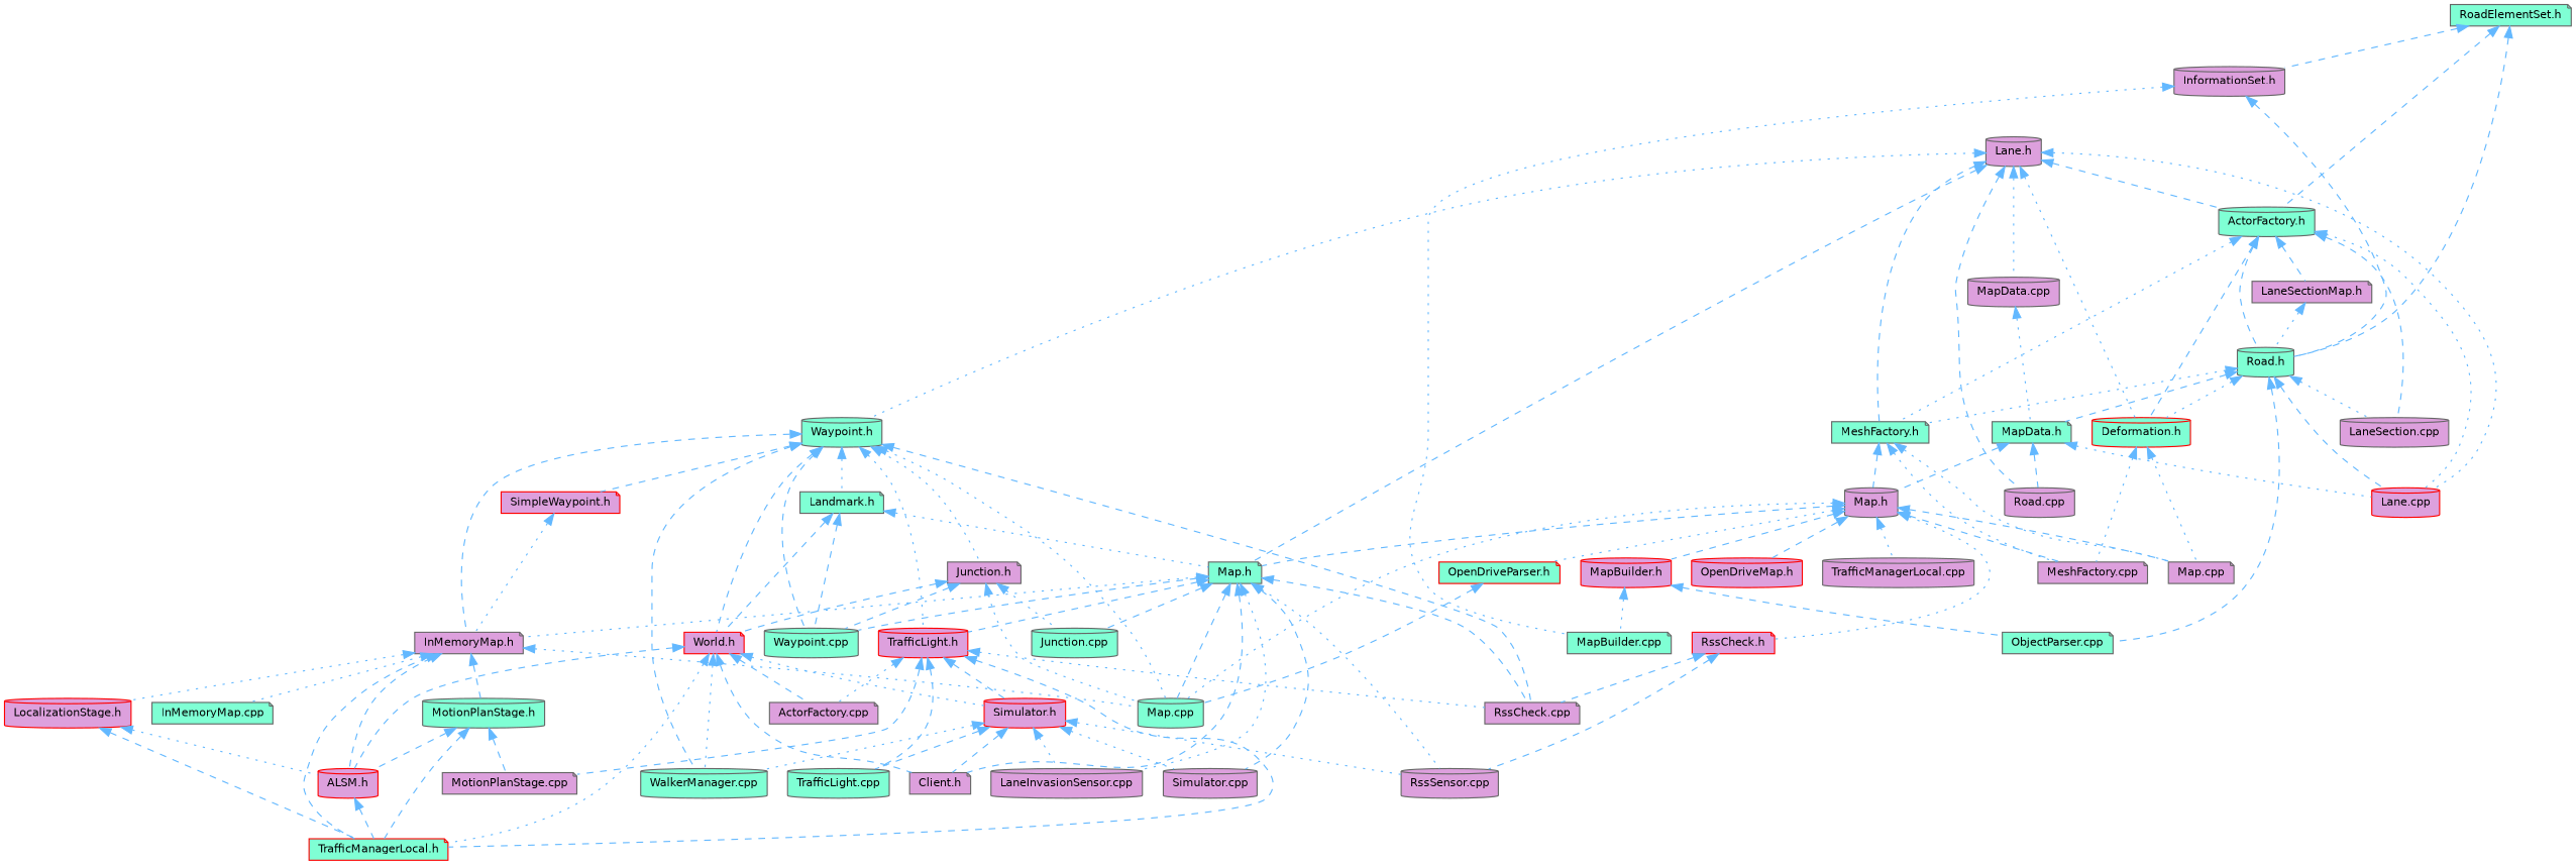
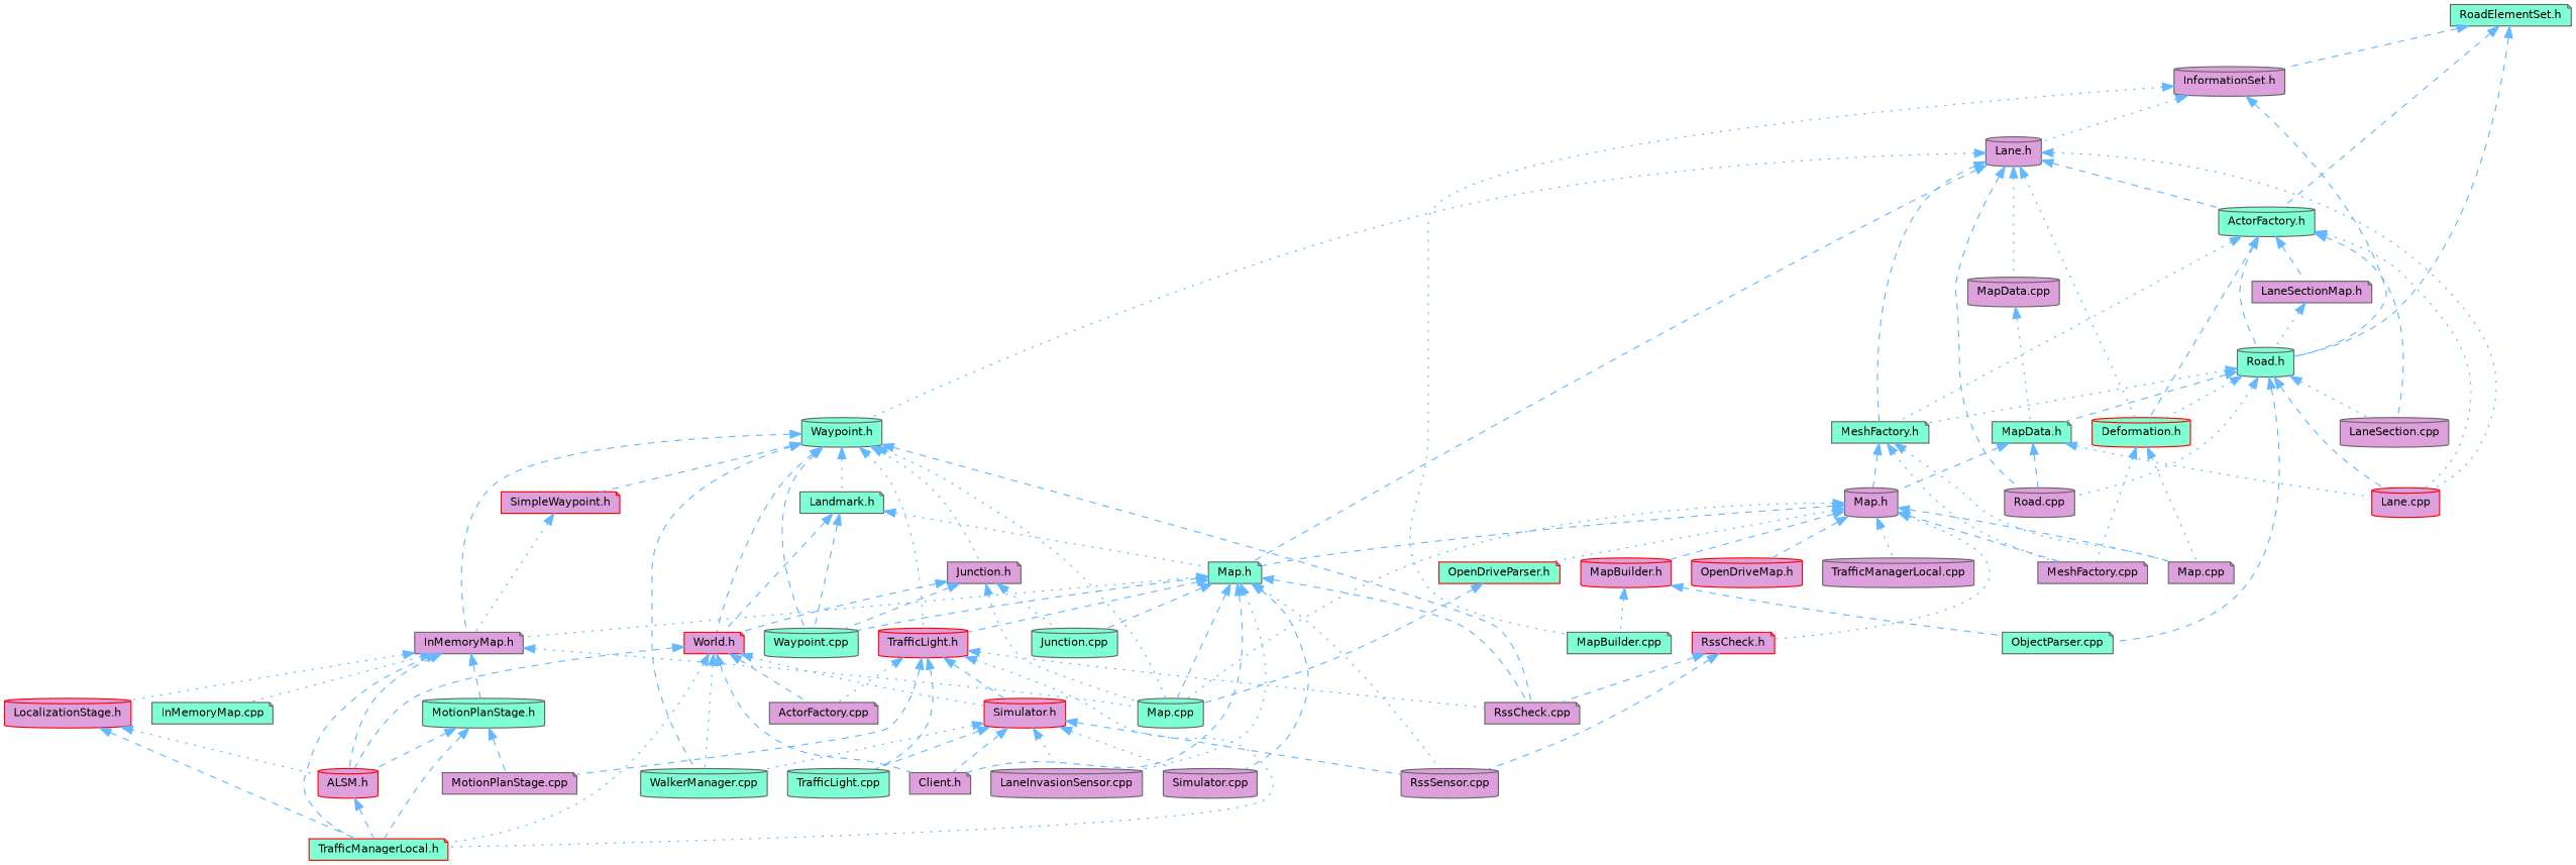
  digraph {
    node [color=grey40 fillcolor=plum fontname=Helvetica fontsize=10 shape=cylinder style=filled]
    edge [color=steelblue1 dir=back fontname=Helvetica fontsize=10 labelfontname=Helvetica labelfontsize=10 style=dashed]
    n1 [color=gray40 fillcolor=aquamarine fontcolor=black height=0.2 label="RoadElementSet.h" shape=note width=0.4]
    n2 [height=0.2 label="InformationSet.h" width=0.4]
    n3 [fillcolor=aquamarine height=0.2 label="ActorFactory.h" width=0.4]
    n4 [fillcolor=aquamarine height=0.2 label="Road.h" width=0.4]
    n5 [height=0.2 label="Lane.h" width=0.4]
    n6 [fillcolor=aquamarine height=0.2 label="MapBuilder.cpp" shape=note width=0.4]
    n7 [color=red fillcolor=aquamarine height=0.2 label="Deformation.h" width=0.4]
    n8 [color=red height=0.2 label="Lane.cpp" width=0.4]
    n9 [fillcolor=aquamarine height=0.2 label="MeshFactory.h" shape=note width=0.4]
    n10 [height=0.2 label="LaneSection.cpp" width=0.4]
    n11 [height=0.2 label="LaneSectionMap.h" shape=note width=0.4]
    n12 [height=0.2 label="Road.cpp" width=0.4]
    n13 [fillcolor=aquamarine height=0.2 label="MapData.h" shape=note width=0.4]
    n14 [fillcolor=aquamarine height=0.2 label="ObjectParser.cpp" shape=note width=0.4]
    n15 [fillcolor=aquamarine height=0.2 label="Map.h" shape=note width=0.4]
    n16 [height=0.2 label="MapData.cpp" width=0.4]
    n17 [fillcolor=aquamarine height=0.2 label="Waypoint.h" width=0.4]
    n18 [height=0.2 label="Map.cpp" shape=note width=0.4]
    n19 [height=0.2 label="MeshFactory.cpp" shape=note width=0.4]
    n20 [fillcolor=aquamarine height=0.2 label="Map.cpp" width=0.4]
    n21 [height=0.2 label="Client.h" shape=note width=0.4]
    n22 [height=0.2 label="InMemoryMap.h" shape=note width=0.4]
    n23 [fillcolor=aquamarine height=0.2 label="Junction.cpp" width=0.4]
    n24 [height=0.2 label="LaneInvasionSensor.cpp" width=0.4]
    n25 [height=0.2 label="RssCheck.cpp" shape=note width=0.4]
    n26 [height=0.2 label="RssSensor.cpp" width=0.4]
    n27 [height=0.2 label="Simulator.cpp" width=0.4]
    n28 [color=red height=0.2 label="TrafficLight.h" width=0.4]
    n29 [fillcolor=aquamarine height=0.2 label="Waypoint.cpp" width=0.4]
    n30 [height=0.2 label="Map.h" width=0.4]
    n31 [fillcolor=aquamarine height=0.2 label="WalkerManager.cpp" width=0.4]
    n32 [height=0.2 label="Junction.h" shape=note width=0.4]
    n33 [color=red height=0.2 label="World.h" shape=note width=0.4]
    n34 [fillcolor=aquamarine height=0.2 label="Landmark.h" shape=note width=0.4]
    n35 [color=red height=0.2 label="SimpleWaypoint.h" shape=note width=0.4]
    n36 [height=0.2 label="TrafficManagerLocal.cpp" width=0.4]
    n37 [color=red height=0.2 label="MapBuilder.h" width=0.4]
    n38 [color=red height=0.2 label="OpenDriveMap.h" width=0.4]
    n39 [color=red fillcolor=aquamarine height=0.2 label="OpenDriveParser.h" shape=note width=0.4]
    n40 [color=red height=0.2 label="RssCheck.h" shape=note width=0.4]
    n41 [color=red height=0.2 label="ALSM.h" width=0.4]
    n42 [color=red fillcolor=aquamarine height=0.2 label="TrafficManagerLocal.h" shape=note width=0.4]
    n43 [fillcolor=aquamarine height=0.2 label="InMemoryMap.cpp" shape=note width=0.4]
    n44 [color=red height=0.2 label="LocalizationStage.h" width=0.4]
    n45 [fillcolor=aquamarine height=0.2 label="MotionPlanStage.h" width=0.4]
    n46 [height=0.2 label="MotionPlanStage.cpp" shape=note width=0.4]
    n47 [height=0.2 label="ActorFactory.cpp" shape=note width=0.4]
    n48 [color=red height=0.2 label="Simulator.h" width=0.4]
    n49 [fillcolor=aquamarine height=0.2 label="TrafficLight.cpp" width=0.4]
    n1 -> n2
    n1 -> n3
    n1 -> n4
    n2 -> n4
+   n2 -> n5 [style=dotted]
    n2 -> n6 [style=dotted]
    n3 -> n4
    n3 -> n7
    n3 -> n8 [style=dotted]
    n3 -> n9 [style=dotted]
    n3 -> n10
    n3 -> n11
    n4 -> n7 [style=dotted]
    n4 -> n8
    n4 -> n9 [style=dotted]
    n4 -> n10 [style=dotted]
+   n4 -> n12 [style=dotted]
    n4 -> n13
    n4 -> n14
    n5 -> n3
    n5 -> n7 [style=dotted]
    n5 -> n8 [style=dotted]
    n5 -> n9
    n5 -> n12
    n5 -> n15
    n5 -> n16 [style=dotted]
    n5 -> n17 [style=dotted]
    n7 -> n18 [style=dotted]
    n7 -> n19 [style=dotted]
    n9 -> n18 [style=dotted]
    n9 -> n19 [style=dotted]
    n9 -> n30
    n11 -> n4 [style=dotted]
    n13 -> n8 [style=dotted]
    n13 -> n12
    n13 -> n30
    n15 -> n20
    n15 -> n21
    n15 -> n22 [style=dotted]
    n15 -> n23
    n15 -> n24 [style=dotted]
    n15 -> n25
    n15 -> n26 [style=dotted]
    n15 -> n27
    n15 -> n28
    n15 -> n29
    n16 -> n13 [style=dotted]
    n17 -> n20 [style=dotted]
    n17 -> n22
    n17 -> n25
    n17 -> n28 [style=dotted]
    n17 -> n29
    n17 -> n31
    n17 -> n32 [style=dotted]
    n17 -> n33
    n17 -> n34 [style=dotted]
    n17 -> n35
    n22 -> n20 [style=dotted]
    n22 -> n41
    n22 -> n42
    n22 -> n43 [style=dotted]
    n22 -> n44 [style=dotted]
    n22 -> n45
    n28 -> n25 [style=dotted]
-   n28 -> n42
+   n28 -> n42 [style=dotted]
    n28 -> n46
    n28 -> n47 [style=dotted]
    n28 -> n48
    n28 -> n49
    n30 -> n15
    n30 -> n18
    n30 -> n19
    n30 -> n20 [style=dotted]
    n30 -> n36 [style=dotted]
    n30 -> n37
    n30 -> n38
    n30 -> n39 [style=dotted]
    n30 -> n40 [style=dotted]
    n32 -> n20 [style=dotted]
    n32 -> n23 [style=dotted]
    n32 -> n29
    n32 -> n33
    n33 -> n21
    n33 -> n31 [style=dotted]
    n33 -> n41
    n33 -> n42 [style=dotted]
    n33 -> n47
    n33 -> n48 [style=dotted]
    n34 -> n15 [style=dotted]
    n34 -> n29
    n34 -> n33
    n35 -> n22 [style=dotted]
    n37 -> n6 [style=dotted]
    n37 -> n14
    n39 -> n20
    n40 -> n25
    n40 -> n26
    n41 -> n42
    n44 -> n41 [style=dotted]
    n44 -> n42
    n45 -> n41
    n45 -> n42
    n45 -> n46
    n48 -> n21
    n48 -> n24 [style=dotted]
-   n48 -> n26 [style=dotted]
+   n48 -> n26
    n48 -> n27 [style=dotted]
    n48 -> n31 [style=dotted]
    n48 -> n49
  }
